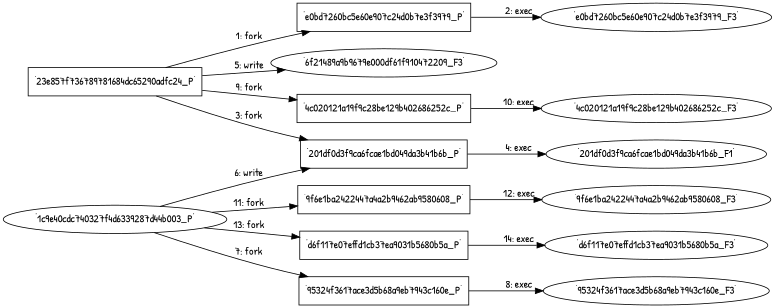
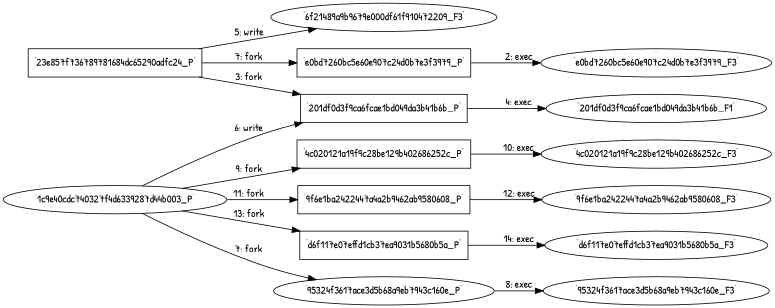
  digraph {
    engine=neato
    fixedsize=false
    fontname="Patrick Hand"
    fontsize=10
    nodesep=0.3
    rankdir=LR
    ranksep=0
    splines=true
    node [fontname="Patrick Hand" node_type=Process shape=ellipse]
    edge [fontname="Patrick Hand"]
    "'23e857f736789781684dc65290adfc24_P'" [shape=box]
    "'e0bd7260bc5e60e907c24d0b7e3f3979_P'" [shape=box]
    "'201df0d3f9ca6fcae1bd049da3b41b6b_P'" [shape=box]
    "'6f21489a9b9679e000df61f910472209_F3'" [node_type=file]
    "'e0bd7260bc5e60e907c24d0b7e3f3979_F3'" [node_type=File]
    "'201df0d3f9ca6fcae1bd049da3b41b6b_F1'" [node_type=File]
    "'1c9e40cdc740327f4d6339287d44b003_P'"
-   "'95324f3617ace3d5b68a9eb7943c160e_P'" [shape=box]
+   "'95324f3617ace3d5b68a9eb7943c160e_P'"
    "'4c020121a19f9c28be129b402686252c_P'" [shape=box]
    "'9f6e1ba2422447a4a2b9462ab9580608_P'" [shape=box]
    "'d6f117e07effd1cb37ea9031b5680b5a_P'" [shape=box]
    "'95324f3617ace3d5b68a9eb7943c160e_F3'" [node_type=File]
    "'4c020121a19f9c28be129b402686252c_F3'" [node_type=File]
    "'9f6e1ba2422447a4a2b9462ab9580608_F3'" [node_type=File]
    "'d6f117e07effd1cb37ea9031b5680b5a_F3'" [node_type=File]
-   "'23e857f736789781684dc65290adfc24_P'" -> "'e0bd7260bc5e60e907c24d0b7e3f3979_P'" [label="1: fork"]
+   "'23e857f736789781684dc65290adfc24_P'" -> "'e0bd7260bc5e60e907c24d0b7e3f3979_P'" [label="7: fork"]
    "'23e857f736789781684dc65290adfc24_P'" -> "'201df0d3f9ca6fcae1bd049da3b41b6b_P'" [label="3: fork"]
    "'23e857f736789781684dc65290adfc24_P'" -> "'6f21489a9b9679e000df61f910472209_F3'" [label="5: write"]
    "'e0bd7260bc5e60e907c24d0b7e3f3979_P'" -> "'e0bd7260bc5e60e907c24d0b7e3f3979_F3'" [label="2: exec"]
    "'201df0d3f9ca6fcae1bd049da3b41b6b_P'" -> "'201df0d3f9ca6fcae1bd049da3b41b6b_F1'" [label="4: exec"]
    "'1c9e40cdc740327f4d6339287d44b003_P'" -> "'201df0d3f9ca6fcae1bd049da3b41b6b_P'" [label="6: write"]
    "'1c9e40cdc740327f4d6339287d44b003_P'" -> "'95324f3617ace3d5b68a9eb7943c160e_P'" [label="7: fork"]
-   "'23e857f736789781684dc65290adfc24_P'" -> "'4c020121a19f9c28be129b402686252c_P'" [label="9: fork"]
+   "'1c9e40cdc740327f4d6339287d44b003_P'" -> "'4c020121a19f9c28be129b402686252c_P'" [label="9: fork"]
    "'1c9e40cdc740327f4d6339287d44b003_P'" -> "'9f6e1ba2422447a4a2b9462ab9580608_P'" [label="11: fork"]
    "'1c9e40cdc740327f4d6339287d44b003_P'" -> "'d6f117e07effd1cb37ea9031b5680b5a_P'" [label="13: fork"]
    "'95324f3617ace3d5b68a9eb7943c160e_P'" -> "'95324f3617ace3d5b68a9eb7943c160e_F3'" [label="8: exec"]
    "'4c020121a19f9c28be129b402686252c_P'" -> "'4c020121a19f9c28be129b402686252c_F3'" [label="10: exec"]
    "'9f6e1ba2422447a4a2b9462ab9580608_P'" -> "'9f6e1ba2422447a4a2b9462ab9580608_F3'" [label="12: exec"]
    "'d6f117e07effd1cb37ea9031b5680b5a_P'" -> "'d6f117e07effd1cb37ea9031b5680b5a_F3'" [label="14: exec"]
  }
